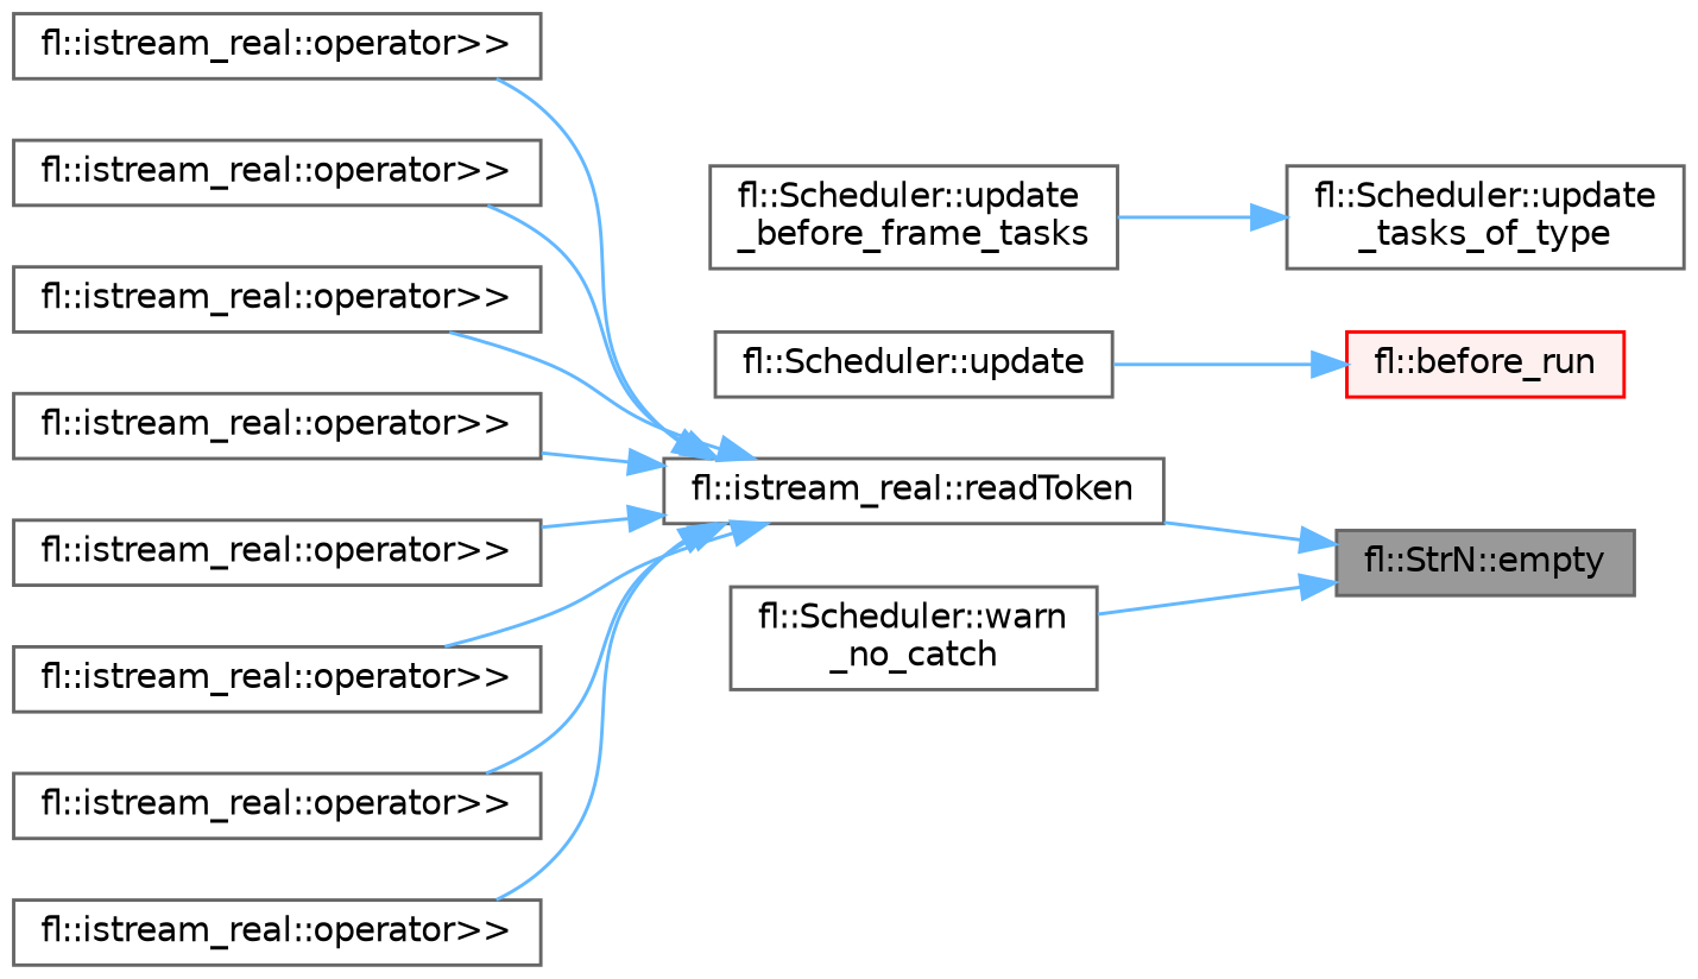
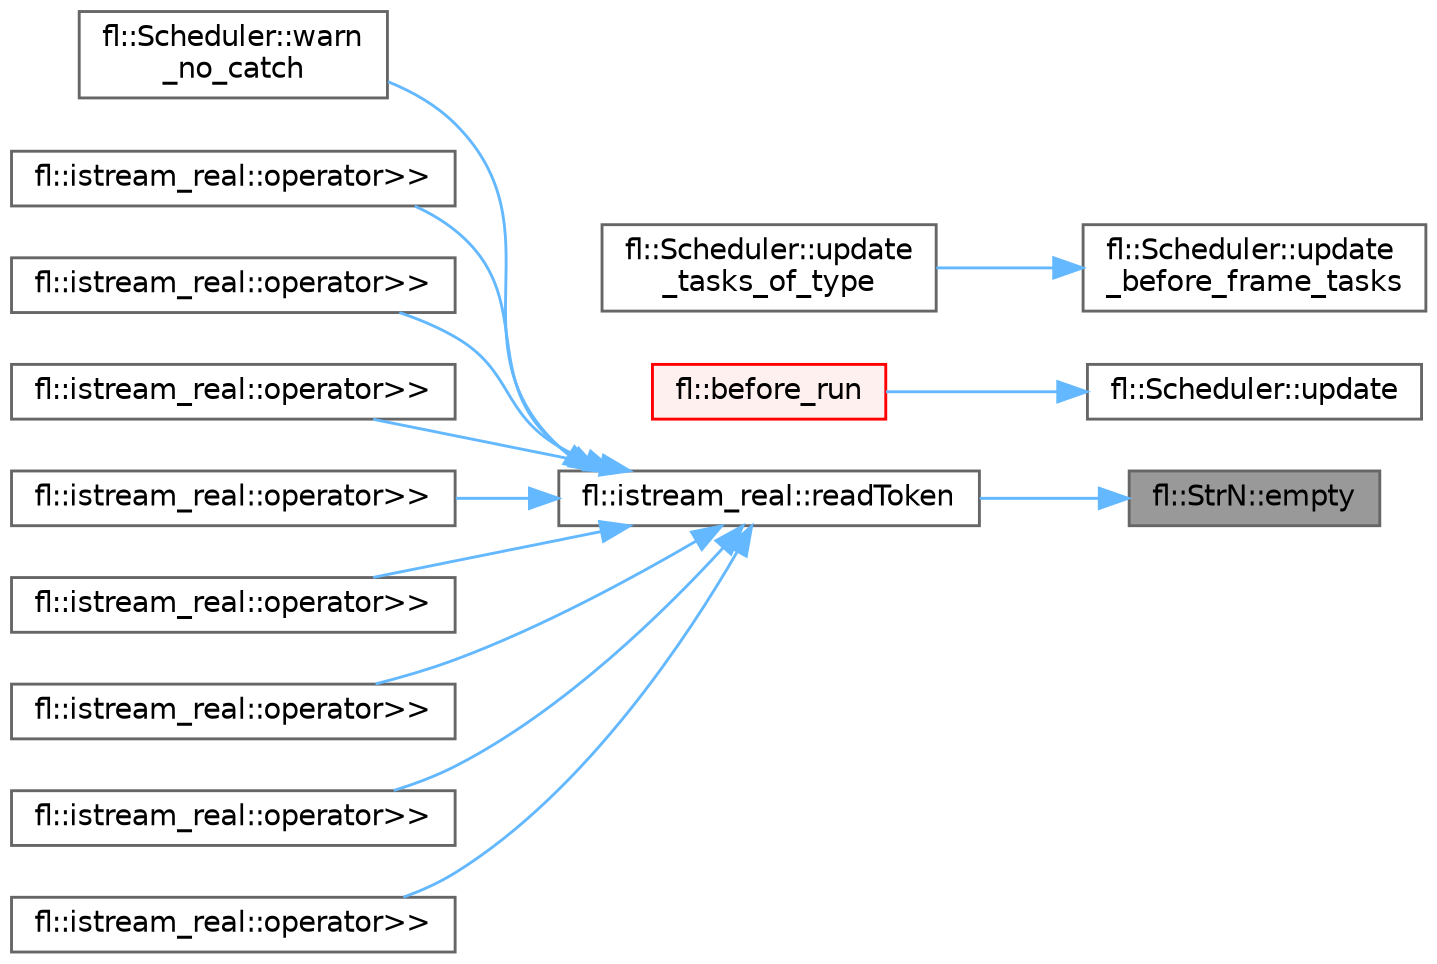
  digraph {
    rankdir=RL
    node [color=grey40 fillcolor=white fontname=Helvetica fontsize=10 shape=box style=filled]
    edge [color=steelblue1 dir=back fontname=Helvetica fontsize=10 labelfontname=Helvetica labelfontsize=10 style=solid]
    n1 [color=gray40 fillcolor=grey60 fontcolor=black height=0.2 label="fl::StrN::empty" width=0.4]
    n2 [height=0.2 label="fl::istream_real::readToken" width=0.4]
    n3 [height=0.2 label="fl::Scheduler::warn\l_no_catch" width=0.4]
    n4 [height=0.2 label="fl::istream_real::operator\>\>" width=0.4]
    n5 [height=0.2 label="fl::istream_real::operator\>\>" width=0.4]
    n6 [height=0.2 label="fl::istream_real::operator\>\>" width=0.4]
    n7 [height=0.2 label="fl::istream_real::operator\>\>" width=0.4]
    n8 [height=0.2 label="fl::istream_real::operator\>\>" width=0.4]
    n9 [height=0.2 label="fl::istream_real::operator\>\>" width=0.4]
    n10 [height=0.2 label="fl::istream_real::operator\>\>" width=0.4]
    n11 [height=0.2 label="fl::istream_real::operator\>\>" width=0.4]
    n12 [height=0.2 label="fl::Scheduler::update" width=0.4]
    n13 [color=red fillcolor="#FFF0F0" height=0.2 label="fl::before_run" width=0.4]
    n14 [height=0.2 label="fl::Scheduler::update\l_tasks_of_type" width=0.4]
    n15 [height=0.2 label="fl::Scheduler::update\l_before_frame_tasks" width=0.4]
    n1 -> n2
-   n1 -> n3
+   n2 -> n3
    n2 -> n4
    n2 -> n5
    n2 -> n6
    n2 -> n7
    n2 -> n8
    n2 -> n9
    n2 -> n10
    n2 -> n11
-   n13 -> n12
-   n14 -> n15
+   n12 -> n13
+   n15 -> n14
  }
